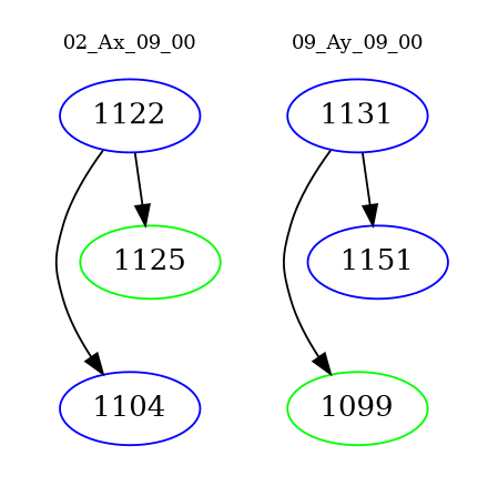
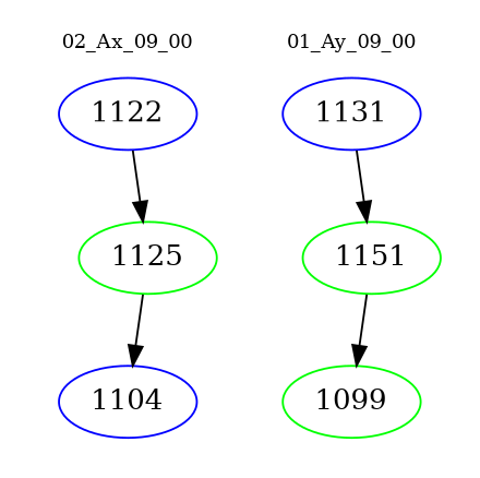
  digraph {
    node [color=blue]
    edge [color=black]
    n1 [label=1122]
    n2 [label=1104]
    n3 [color=green label=1125]
    n4 [label=1131]
    n5 [color=green label=1099]
-   n6 [label=1151]
+   n6 [color=green label=1151]
    subgraph cluster_1 {
      color=white
      fontsize=10
      label="02_Ax_09_00"
      n1
      n2
      n3
    }
    subgraph cluster_2 {
      color=white
      fontsize=10
-     label="09_Ay_09_00"
+     label="01_Ay_09_00"
      n4
      n5
      n6
    }
-   n1 -> n2
+   n3 -> n2
    n1 -> n3
-   n4 -> n5
+   n6 -> n5
    n4 -> n6
  }
